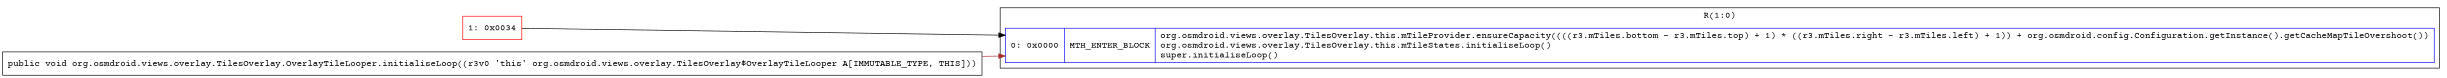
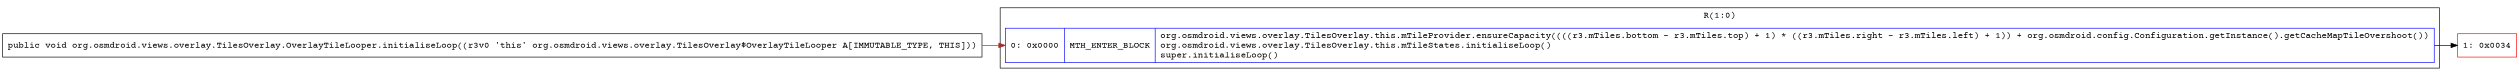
  digraph {
    rankdir=LR
    fontname="Courier Prime"
    node [shape=record fontname="Courier Prime"]
    edge [fontname="Courier Prime"]
    n1 [color=blue label="{0\:\ 0x0000|MTH_ENTER_BLOCK\l|org.osmdroid.views.overlay.TilesOverlay.this.mTileProvider.ensureCapacity((((r3.mTiles.bottom \- r3.mTiles.top) + 1) * ((r3.mTiles.right \- r3.mTiles.left) + 1)) + org.osmdroid.config.Configuration.getInstance().getCacheMapTileOvershoot())\lorg.osmdroid.views.overlay.TilesOverlay.this.mTileStates.initialiseLoop()\lsuper.initialiseLoop()\l}"]
    n2 [color=red label="{1\:\ 0x0034}"]
    n3 [label="{public void org.osmdroid.views.overlay.TilesOverlay.OverlayTileLooper.initialiseLoop((r3v0 'this' org.osmdroid.views.overlay.TilesOverlay$OverlayTileLooper A[IMMUTABLE_TYPE, THIS])) }"]
    subgraph cluster_1 {
      label="R(1:0)"
      n1
    }
-   n2 -> n1 [color=black]
+   n1 -> n2 [color=black]
    n3 -> n1 [color=brown]
  }
